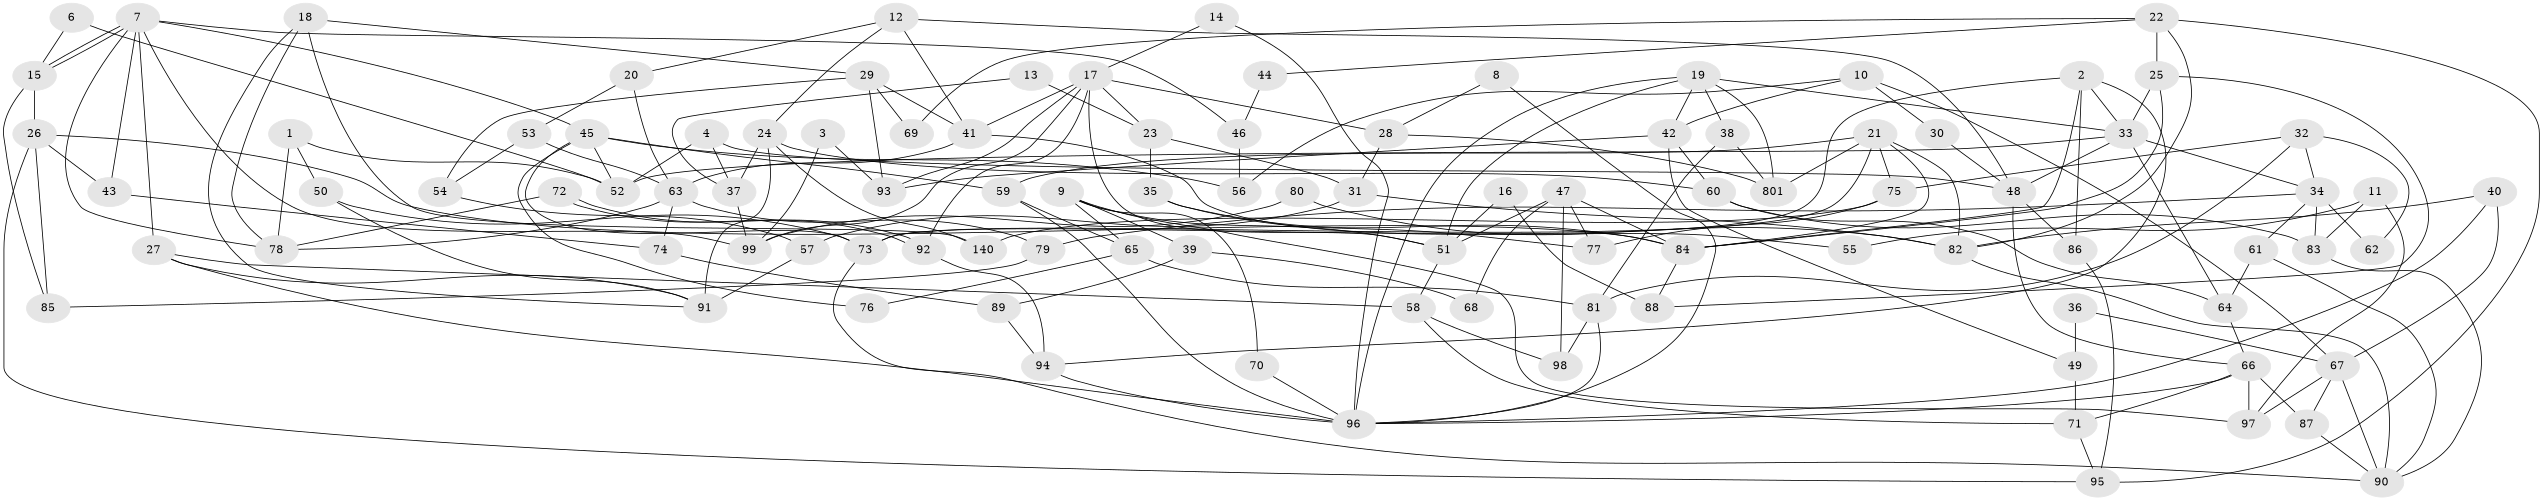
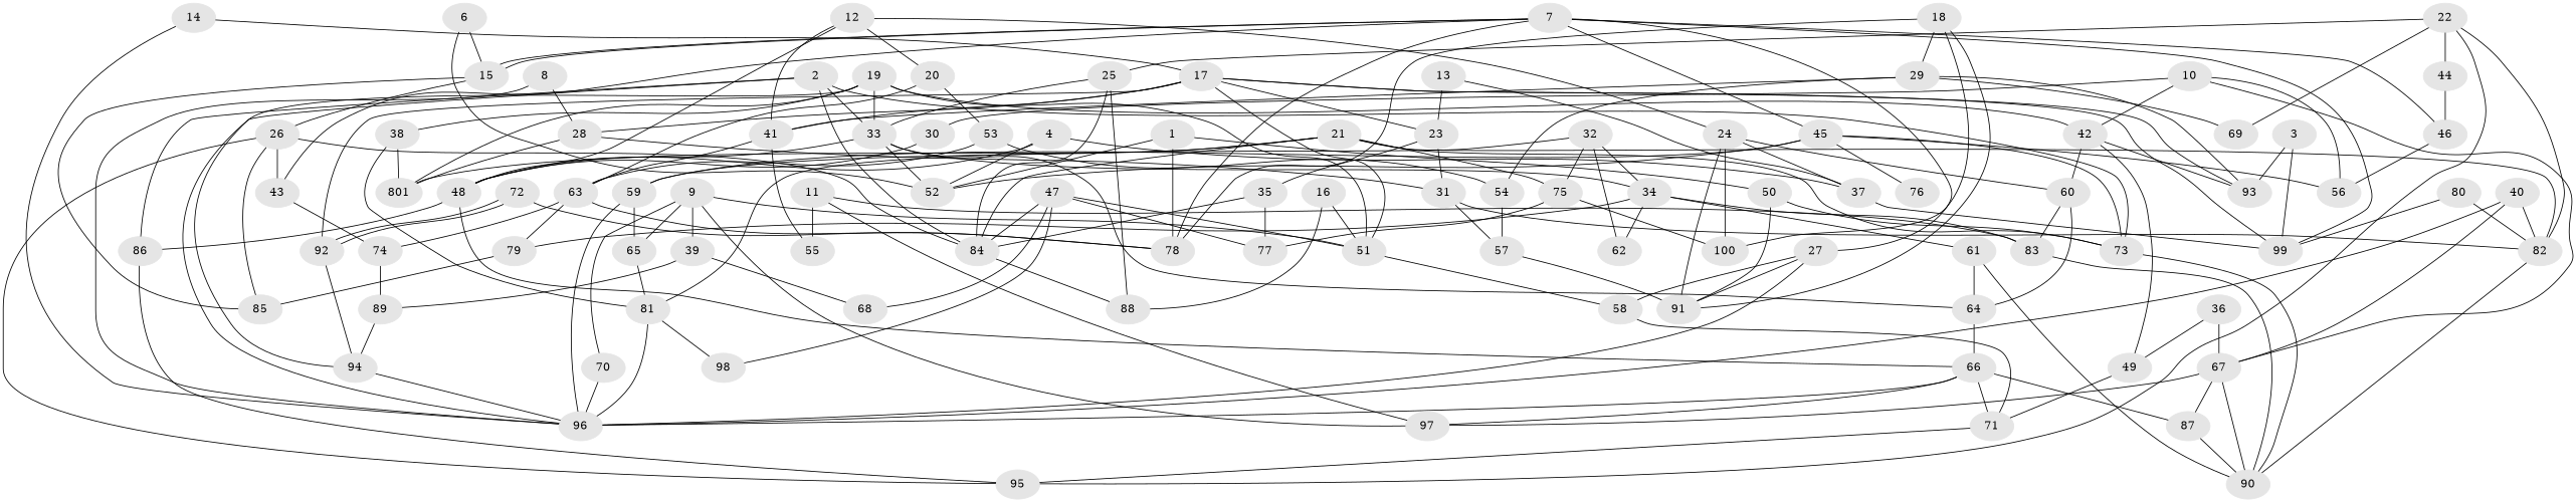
  graph {
    fontname="DejaVu Serif"
    node [color=gray90 fontname="DejaVu Serif" style=filled]
    edge [fontname="DejaVu Serif"]
    1
    50
    52
    78
    73
    91
    2
    33
    84
    86
    94
    48
    34
    64
    90
    88
    95
    96
    3
    93
    99
    4
    37
    66
    97
    71
    87
    6
    15
    26
    85
    7
    27
    43
    45
    46
    58
    74
    76
    56
    59
    8
    28
    n44 [label=801]
    31
    9
    39
    51
    65
    70
    68
    89
    81
    10
    30
    42
    67
    60
    49
    11
    55
    83
    12
    20
    24
    41
    53
    63
-   100 [label=140]
+   100
    13
    23
    35
    14
    17
    92
    16
    18
    29
    69
    54
    19
    38
    79
    21
    75
    82
    77
    22
    25
    44
    57
    98
    32
    62
    61
    36
    40
    47
    72
    80
    1 -- 50
    1 -- 52
    1 -- 78
    50 -- 73
    50 -- 91
    73 -- 90
    2 -- 73
    2 -- 33
    2 -- 84
    2 -- 86
    2 -- 94
    33 -- 52
    33 -- 48
    33 -- 34
    33 -- 64
    84 -- 88
    86 -- 95
    94 -- 96
    48 -- 86
    48 -- 66
    34 -- 83
    34 -- 79
    34 -- 62
    34 -- 61
    64 -- 66
    3 -- 93
    3 -- 99
    4 -- 52
    4 -- 48
    4 -- 37
    37 -- 99
    66 -- 96
    66 -- 97
    66 -- 71
    66 -- 87
    71 -- 95
    87 -- 90
    6 -- 52
    6 -- 15
    15 -- 26
    15 -- 85
    26 -- 84
    26 -- 95
    26 -- 85
    26 -- 43
    7 -- 78
    7 -- 99
    7 -- 15
    7 -- 15
    7 -- 27
    7 -- 43
    7 -- 45
    7 -- 46
    27 -- 91
    27 -- 96
    27 -- 58
    43 -- 74
    45 -- 52
    45 -- 73
    45 -- 76
    45 -- 56
    45 -- 59
    46 -- 56
    58 -- 71
-   58 -- 98
    74 -- 89
    59 -- 96
    59 -- 65
    8 -- 96
    8 -- 28
    28 -- n44
    28 -- 31
    31 -- 82
    31 -- 57
    9 -- 97
    9 -- 39
    9 -- 51
    9 -- 65
    9 -- 70
    39 -- 68
    39 -- 89
    51 -- 58
-   65 -- 76
    65 -- 81
    70 -- 96
    89 -- 94
    81 -- 96
    81 -- 98
    10 -- 56
    10 -- 30
    10 -- 42
    10 -- 67
    30 -- 48
    42 -- 93
    42 -- 60
    42 -- 49
    67 -- 90
    67 -- 97
    67 -- 87
    60 -- 64
    60 -- 83
    49 -- 71
    11 -- 97
    11 -- 55
    11 -- 83
    83 -- 90
    12 -- 48
    12 -- 20
    12 -- 24
    12 -- 41
    20 -- 53
    20 -- 63
    24 -- 91
    24 -- 37
    24 -- 60
    24 -- 100
    41 -- 55
    41 -- 63
    53 -- 63
    53 -- 54
    63 -- 78
    63 -- 74
    63 -- 79
    13 -- 37
    13 -- 23
    23 -- 31
    23 -- 35
    35 -- 84
    35 -- 77
    14 -- 96
    14 -- 17
    17 -- 93
    17 -- 99
    17 -- 28
    17 -- 51
    17 -- 41
    17 -- 23
    17 -- 92
    92 -- 94
    16 -- 88
    16 -- 51
    18 -- 78
    18 -- 91
    18 -- 100
    18 -- 29
    29 -- 93
    29 -- 41
    29 -- 69
    29 -- 54
    54 -- 57
    19 -- 33
    19 -- 96
    19 -- n44
    19 -- 51
    19 -- 42
    19 -- 38
    38 -- n44
    38 -- 81
    79 -- 85
    21 -- 73
    21 -- 84
    21 -- 59
    21 -- n44
    21 -- 75
    21 -- 82
    75 -- 100
    75 -- 77
    82 -- 90
    22 -- 95
    22 -- 69
    22 -- 82
    22 -- 25
    22 -- 44
    25 -- 33
    25 -- 84
    25 -- 88
    44 -- 46
    57 -- 91
    32 -- 34
    32 -- 81
    32 -- 75
    32 -- 62
    61 -- 64
    61 -- 90
    36 -- 67
    36 -- 49
    40 -- 96
    40 -- 67
    40 -- 82
    47 -- 84
    47 -- 51
    47 -- 68
    47 -- 77
    47 -- 98
    72 -- 78
    72 -- 92
    72 -- 92
    80 -- 99
    80 -- 82
  }
